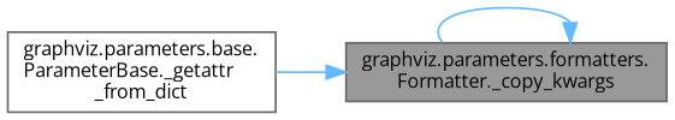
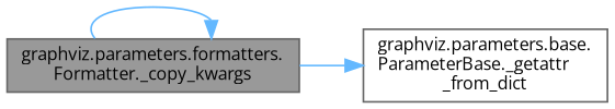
  digraph {
    rankdir=LR
    fontname="Open Sans"
    node [fontname="Open Sans" fontsize=10 shape=box style=filled]
    edge [color=steelblue1 fontname="Open Sans" fontsize=10 labelfontname=Helvetica labelfontsize=10 style=solid]
    n1 [color=gray40 fillcolor=grey60 fontcolor=black height=0.2 label="graphviz.parameters.formatters.\lFormatter._copy_kwargs" width=0.4]
    n2 [color=grey40 fillcolor=white height=0.2 label="graphviz.parameters.base.\lParameterBase._getattr\l_from_dict" width=0.4]
    n1 -> n1
-   n2 -> n1
+   n1 -> n2
  }
